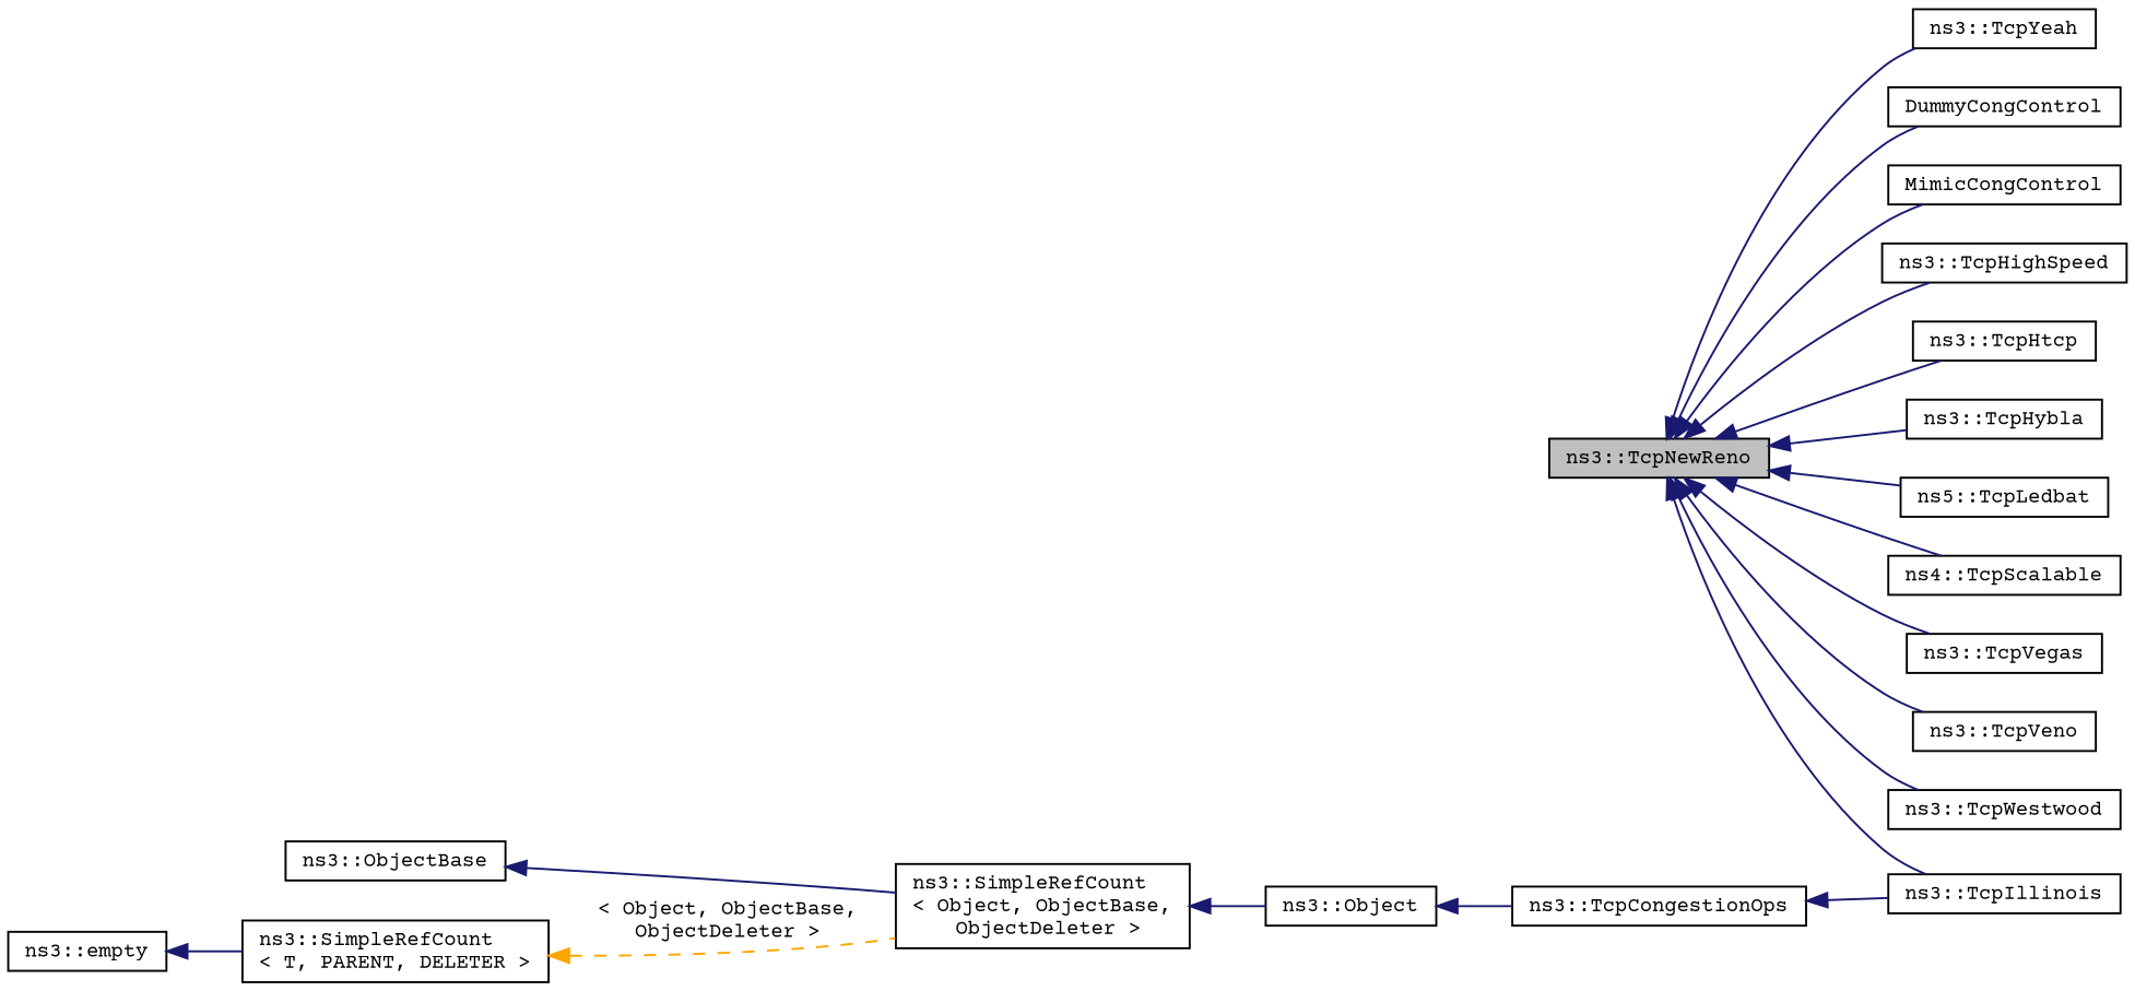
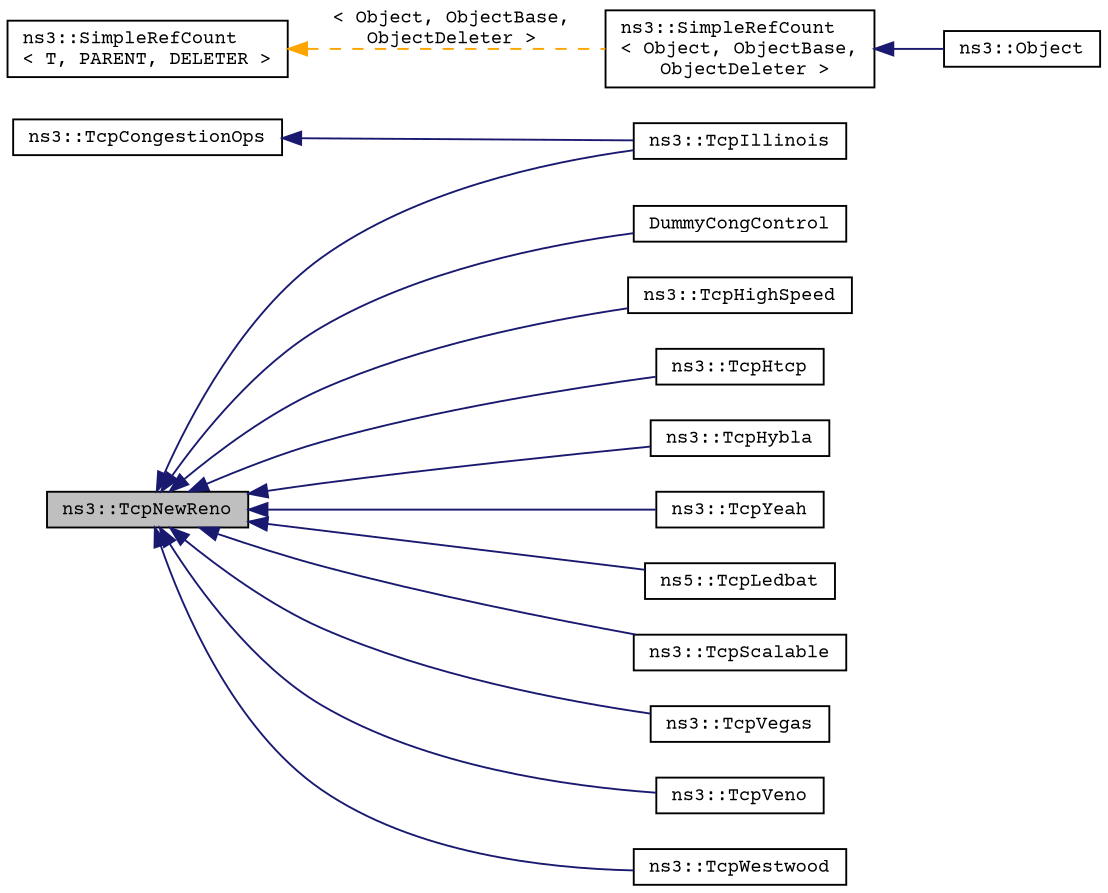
  digraph {
    fontname="Courier Prime"
    rankdir=LR
    node [color=black fillcolor=white fontname="Courier Prime" fontsize=10 shape=record style=filled]
    edge [color=midnightblue dir=back fontname="Courier Prime" fontsize=10 labelfontname=Helvetica labelfontsize=10 style=solid]
    n1 [fillcolor=grey75 fontcolor=black height=0.2 label="ns3::TcpNewReno" width=0.4]
    n2 [height=0.2 label=DummyCongControl width=0.4]
-   n3 [height=0.2 label=MimicCongControl width=0.4]
    n4 [height=0.2 label="ns3::TcpHighSpeed" width=0.4]
    n5 [height=0.2 label="ns3::TcpHtcp" width=0.4]
    n6 [height=0.2 label="ns3::TcpHybla" width=0.4]
    n7 [height=0.2 label="ns3::TcpIllinois" width=0.4]
    n8 [height=0.2 label="ns5::TcpLedbat" width=0.4]
-   n9 [height=0.2 label="ns4::TcpScalable" width=0.4]
+   n9 [height=0.2 label="ns3::TcpScalable" width=0.4]
    n10 [height=0.2 label="ns3::TcpVegas" width=0.4]
    n11 [height=0.2 label="ns3::TcpVeno" width=0.4]
    n12 [height=0.2 label="ns3::TcpWestwood" width=0.4]
    n13 [height=0.2 label="ns3::TcpYeah" width=0.4]
    n14 [height=0.2 label="ns3::TcpCongestionOps" width=0.4]
    n15 [height=0.2 label="ns3::Object" width=0.4]
    n16 [height=0.2 label="ns3::SimpleRefCount\l\< Object, ObjectBase,\l ObjectDeleter \>" width=0.4]
-   n17 [height=0.2 label="ns3::ObjectBase" width=0.4]
    n18 [height=0.2 label="ns3::SimpleRefCount\l\< T, PARENT, DELETER \>" width=0.4]
-   n19 [height=0.2 label="ns3::empty" width=0.4]
    n1 -> n2
-   n1 -> n3
    n1 -> n4
    n1 -> n5
    n1 -> n6
    n1 -> n7
    n1 -> n8
    n1 -> n9
    n1 -> n10
    n1 -> n11
    n1 -> n12
    n1 -> n13
    n14 -> n7
-   n15 -> n14
    n16 -> n15
-   n17 -> n16
    n18 -> n16 [color=orange label=" \< Object, ObjectBase,\l ObjectDeleter \>" style=dashed]
-   n19 -> n18
  }
